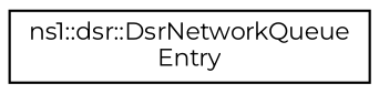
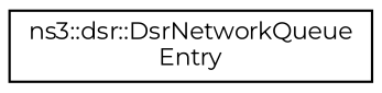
  digraph {
    rankdir=LR
    fontname=Montserrat
-   n1 [color=black fillcolor=white fontname=Montserrat fontsize=10 height=0.2 label="ns1::dsr::DsrNetworkQueue\lEntry" shape=record style=filled width=0.4]
+   n1 [color=black fillcolor=white fontname=Montserrat fontsize=10 height=0.2 label="ns3::dsr::DsrNetworkQueue\lEntry" shape=record style=filled width=0.4]
  }
